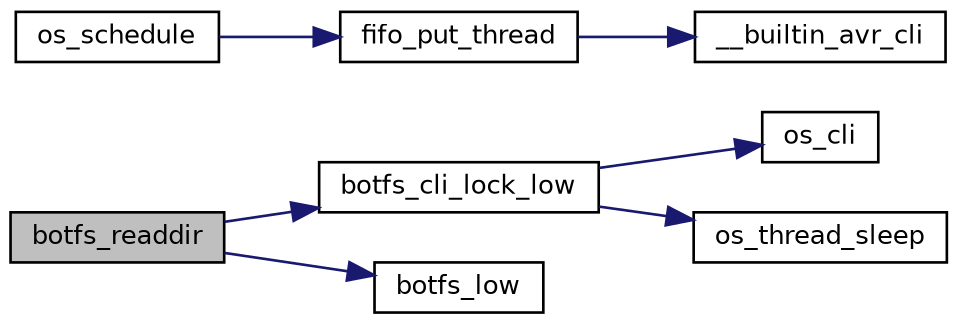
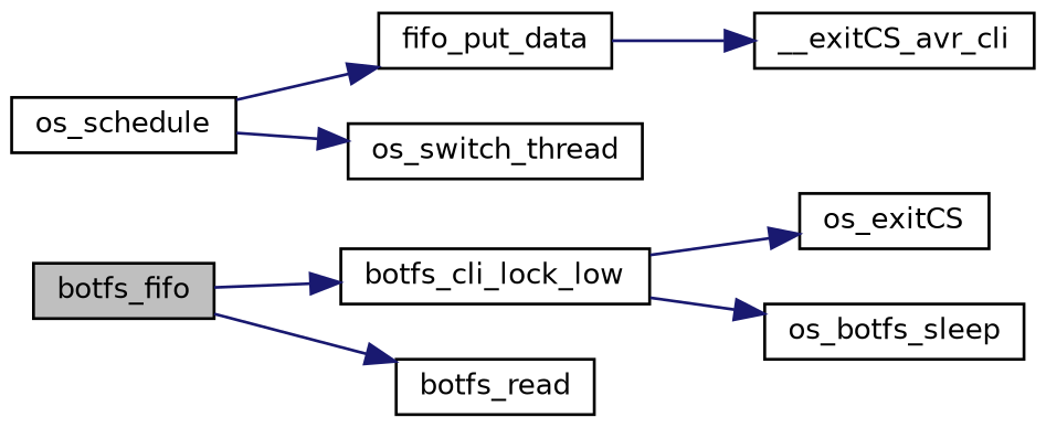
  digraph {
    rankdir=LR
    node [color=black fillcolor=white fontname=Helvetica fontsize=10 shape=record style=filled]
    edge [color=midnightblue fontname=Helvetica fontsize=10 labelfontname=Helvetica labelfontsize=10 style=solid]
-   n1 [fillcolor=grey75 fontcolor=black height=0.2 label=botfs_readdir width=0.4]
+   n1 [fillcolor=grey75 fontcolor=black height=0.2 label=botfs_fifo width=0.4]
    n2 [height=0.2 label=botfs_cli_lock_low width=0.4]
-   n3 [height=0.2 label=botfs_low width=0.4]
-   n4 [height=0.2 label=os_cli width=0.4]
-   n5 [height=0.2 label=os_thread_sleep width=0.4]
+   n3 [height=0.2 label=botfs_read width=0.4]
+   n4 [height=0.2 label=os_exitCS width=0.4]
+   n5 [height=0.2 label=os_botfs_sleep width=0.4]
    n6 [height=0.2 label=os_schedule width=0.4]
-   n7 [height=0.2 label=fifo_put_thread width=0.4]
-   n9 [height=0.2 label=__builtin_avr_cli width=0.4]
+   n7 [height=0.2 label=fifo_put_data width=0.4]
+   n8 [height=0.2 label=os_switch_thread width=0.4]
+   n9 [height=0.2 label=__exitCS_avr_cli width=0.4]
    n1 -> n2
    n1 -> n3
    n2 -> n4
    n2 -> n5
    n6 -> n7
+   n6 -> n8
    n7 -> n9
  }
